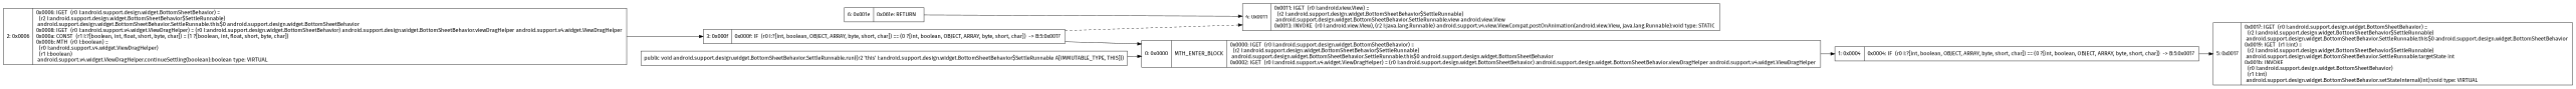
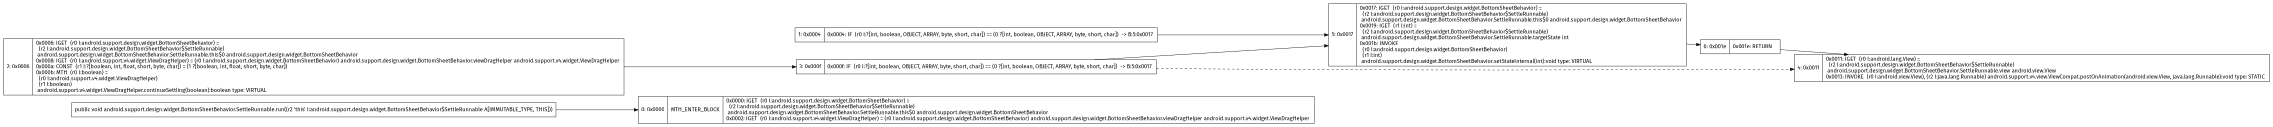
  digraph {
    fontname="Fira Sans"
    rankdir=LR
    node [fontname="Fira Sans" shape=record]
    edge [fontname="Fira Sans"]
    n1 [label="{0\:\ 0x0000|MTH_ENTER_BLOCK\l|0x0000: IGET  (r0 I:android.support.design.widget.BottomSheetBehavior) = \l  (r2 I:android.support.design.widget.BottomSheetBehavior$SettleRunnable)\l android.support.design.widget.BottomSheetBehavior.SettleRunnable.this$0 android.support.design.widget.BottomSheetBehavior \l0x0002: IGET  (r0 I:android.support.v4.widget.ViewDragHelper) = (r0 I:android.support.design.widget.BottomSheetBehavior) android.support.design.widget.BottomSheetBehavior.viewDragHelper android.support.v4.widget.ViewDragHelper \l}"]
    n2 [label="{1\:\ 0x0004|0x0004: IF  (r0 I:?[int, boolean, OBJECT, ARRAY, byte, short, char]) == (0 ?[int, boolean, OBJECT, ARRAY, byte, short, char])  \-\> B:5:0x0017 \l}"]
    n3 [label="{5\:\ 0x0017|0x0017: IGET  (r0 I:android.support.design.widget.BottomSheetBehavior) = \l  (r2 I:android.support.design.widget.BottomSheetBehavior$SettleRunnable)\l android.support.design.widget.BottomSheetBehavior.SettleRunnable.this$0 android.support.design.widget.BottomSheetBehavior \l0x0019: IGET  (r1 I:int) = \l  (r2 I:android.support.design.widget.BottomSheetBehavior$SettleRunnable)\l android.support.design.widget.BottomSheetBehavior.SettleRunnable.targetState int \l0x001b: INVOKE  \l  (r0 I:android.support.design.widget.BottomSheetBehavior)\l  (r1 I:int)\l android.support.design.widget.BottomSheetBehavior.setStateInternal(int):void type: VIRTUAL \l}"]
    n4 [label="{2\:\ 0x0006|0x0006: IGET  (r0 I:android.support.design.widget.BottomSheetBehavior) = \l  (r2 I:android.support.design.widget.BottomSheetBehavior$SettleRunnable)\l android.support.design.widget.BottomSheetBehavior.SettleRunnable.this$0 android.support.design.widget.BottomSheetBehavior \l0x0008: IGET  (r0 I:android.support.v4.widget.ViewDragHelper) = (r0 I:android.support.design.widget.BottomSheetBehavior) android.support.design.widget.BottomSheetBehavior.viewDragHelper android.support.v4.widget.ViewDragHelper \l0x000a: CONST  (r1 I:?[boolean, int, float, short, byte, char]) = (1 ?[boolean, int, float, short, byte, char]) \l0x000b: MTH  (r0 I:boolean) = \l  (r0 I:android.support.v4.widget.ViewDragHelper)\l  (r1 I:boolean)\l android.support.v4.widget.ViewDragHelper.continueSettling(boolean):boolean type: VIRTUAL \l}"]
    n5 [label="{3\:\ 0x000f|0x000f: IF  (r0 I:?[int, boolean, OBJECT, ARRAY, byte, short, char]) == (0 ?[int, boolean, OBJECT, ARRAY, byte, short, char])  \-\> B:5:0x0017 \l}"]
-   n6 [label="{6\:\ 0x001e|0x061e: RETURN   \l}"]
-   n7 [label="{4\:\ 0x0011|0x0011: IGET  (r0 I:android.view.View) = \l  (r2 I:android.support.design.widget.BottomSheetBehavior$SettleRunnable)\l android.support.design.widget.BottomSheetBehavior.SettleRunnable.view android.view.View \l0x0013: INVOKE  (r0 I:android.view.View), (r2 I:java.lang.Runnable) android.support.v4.view.ViewCompat.postOnAnimation(android.view.View, java.lang.Runnable):void type: STATIC \l}"]
+   n6 [label="{6\:\ 0x001e|0x001e: RETURN   \l}"]
+   n7 [label="{4\:\ 0x0011|0x0011: IGET  (r0 I:android.lang.View) = \l  (r2 I:android.support.design.widget.BottomSheetBehavior$SettleRunnable)\l android.support.design.widget.BottomSheetBehavior.SettleRunnable.view android.view.View \l0x0013: INVOKE  (r0 I:android.view.View), (r2 I:java.lang.Runnable) android.support.v4.view.ViewCompat.postOnAnimation(android.view.View, java.lang.Runnable):void type: STATIC \l}"]
    n8 [label="{public void android.support.design.widget.BottomSheetBehavior.SettleRunnable.run((r2 'this' I:android.support.design.widget.BottomSheetBehavior$SettleRunnable A[IMMUTABLE_TYPE, THIS])) }"]
-   n1 -> n2
    n2 -> n3
+   n3 -> n6
    n4 -> n5
-   n5 -> n1
+   n5 -> n3
    n5 -> n7 [style=dashed]
    n6 -> n7
    n8 -> n1
  }
